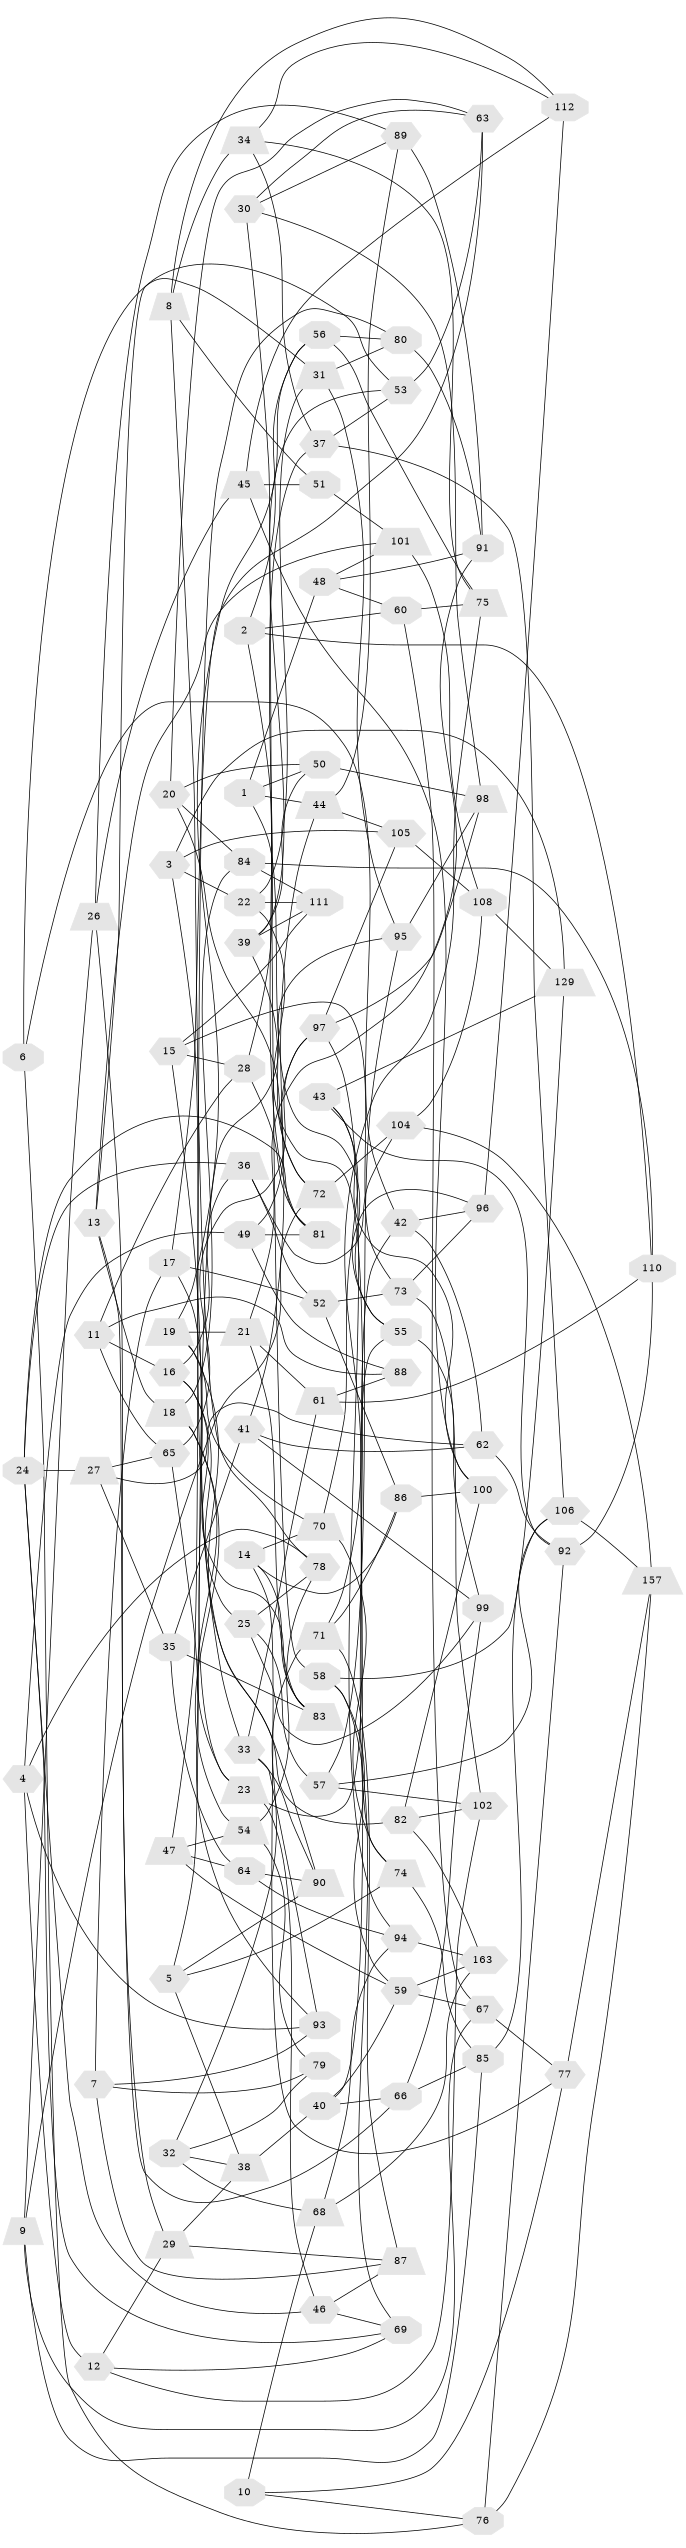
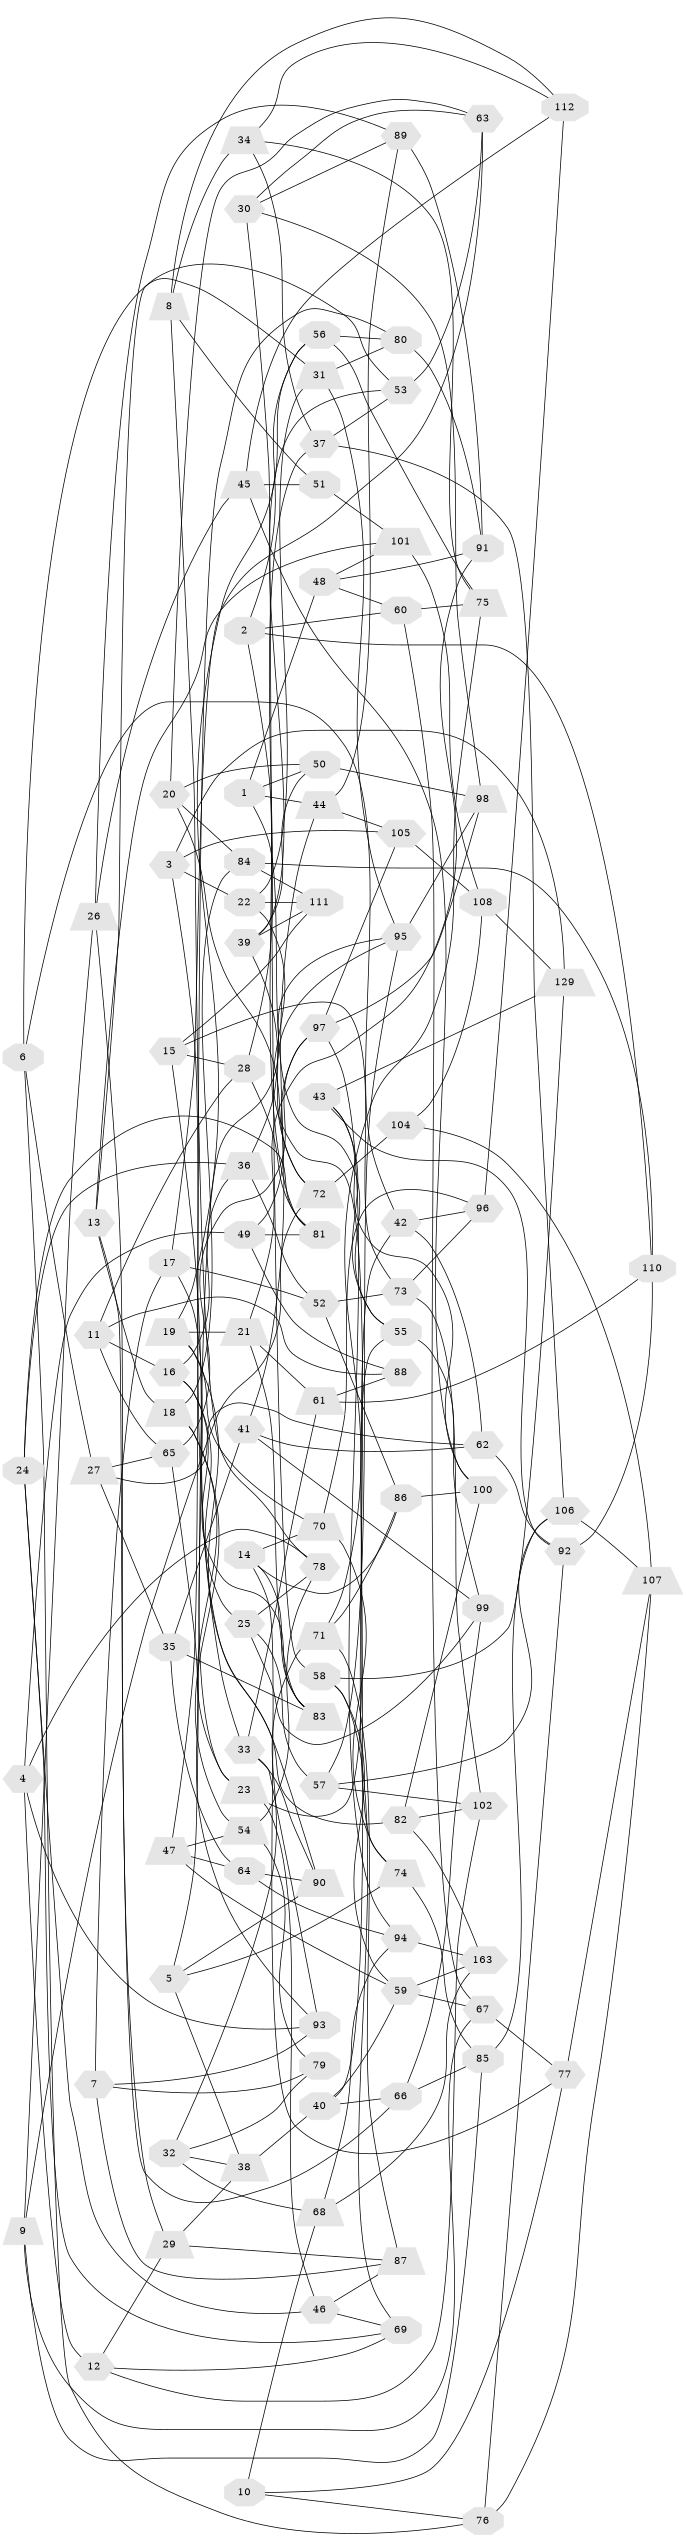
  graph {
    rankdir=LR
    node [color=gray90 shape=hexagon style=filled]
    1 [shape=octagon]
    44 [shape=trapezium]
    48 [shape=octagon]
    50 [shape=octagon]
    55 [shape=octagon]
    105
    89
    60 [shape=octagon]
    101 [shape=trapezium]
    91 [shape=octagon]
    98 [shape=trapezium]
    99 [shape=octagon]
    2 [shape=octagon]
    56 [shape=octagon]
    81 [shape=octagon]
    110 [shape=octagon]
    80 [shape=octagon]
    75 [shape=trapezium]
    67
    22 [shape=octagon]
    3
    90 [shape=trapezium]
    n23 [label=129 shape=trapezium]
    74 [shape=trapezium]
    31 [shape=trapezium]
    111 [shape=octagon]
    108 [shape=octagon]
    4
    12
    49 [shape=octagon]
    78
    93 [shape=octagon]
    29 [shape=trapezium]
    69 [shape=octagon]
    102
    88
    97
    5
    38 [shape=trapezium]
    95
    40 [shape=octagon]
    85 [shape=octagon]
    6 [shape=octagon]
    27 [shape=trapezium]
    42
    76 [shape=octagon]
    65
    35 [shape=octagon]
    62
    96
    92
-   107 [shape=trapezium label=157]
+   107 [shape=trapezium]
    7
    17 [shape=octagon]
    79 [shape=octagon]
    87 [shape=trapezium]
    23 [shape=trapezium]
    52
    63
    8 [shape=trapezium]
    34 [shape=trapezium]
    51 [shape=octagon]
    112 [shape=octagon]
    37
    9 [shape=trapezium]
    26 [shape=trapezium]
    72 [shape=trapezium]
    45 [shape=trapezium]
    77
    104
    106
    10 [shape=octagon]
    68 [shape=trapezium]
    94
    n75 [label=163]
    11
    16
    28 [shape=octagon]
    83 [shape=trapezium]
    25
    36 [shape=trapezium]
    18 [shape=trapezium]
    13
    53
    66 [shape=octagon]
    54 [shape=trapezium]
    84 [shape=octagon]
    14 [shape=octagon]
    70 [shape=trapezium]
    86 [shape=octagon]
    100
    15
    33
    73
    61 [shape=trapezium]
    57
    46
    19 [shape=trapezium]
    21 [shape=trapezium]
    82
    20
    24 [shape=octagon]
    41
    64 [shape=octagon]
    30
    58 [shape=octagon]
    59
    32 [shape=octagon]
    71 [shape=trapezium]
    39
    43 [shape=octagon]
    47 [shape=trapezium]
    1 -- 44
    1 -- 48
    1 -- 50
    1 -- 55
    44 -- 105
    44 -- 89
    48 -- 60
    48 -- 101
    48 -- 91
    50 -- 98
    55 -- 99
    105 -- 108
    89 -- 91
    60 -- 75
    60 -- 67
    101 -- 108
    2 -- 60
    2 -- 56
    2 -- 81
    2 -- 110
    56 -- 80
    56 -- 75
    80 -- 91
    67 -- 77
    22 -- 74
    22 -- 31
    22 -- 111
    3 -- 105
    3 -- 22
    3 -- 90
    3 -- n23
    74 -- 85
    31 -- 80
    31 -- 95
    108 -- n23
    4 -- 12
    4 -- 49
    4 -- 78
    4 -- 93
    12 -- 29
    12 -- 69
    12 -- 102
    49 -- 81
    49 -- 88
    49 -- 97
    29 -- 38
    29 -- 87
    97 -- 105
    97 -- 98
    97 -- 94
    5 -- 90
    5 -- 74
    5 -- 38
    5 -- 95
    38 -- 40
    95 -- 98
    40 -- 42
    40 -- 66
    40 -- 59
    85 -- 106
    6 -- 31
-   24 -- 27
+   6 -- 27
    6 -- 42
    6 -- 76
    27 -- 65
    27 -- 35
    27 -- 62
    42 -- 62
    42 -- 96
    76 -- 92
    76 -- 107
    65 -- 93
    65 -- 97
    35 -- 83
    35 -- 41
    35 -- 64
    62 -- 92
    96 -- 112
    92 -- 110
    7 -- 93
    7 -- 17
    7 -- 79
    7 -- 87
    17 -- 23
    17 -- 52
    17 -- 63
    23 -- 55
    23 -- 46
    52 -- 86
    52 -- 73
    8 -- 78
    8 -- 34
    8 -- 51
    8 -- 112
    34 -- 75
    34 -- 112
    34 -- 37
    51 -- 101
    37 -- 106
    37 -- 53
    9 -- 67
    9 -- 85
    9 -- 26
    9 -- 72
    26 -- 89
    26 -- 29
    26 -- 45
    72 -- 104
    45 -- 51
    45 -- 112
    45 -- 100
    77 -- 107
    104 -- 108
    104 -- 107
    106 -- 107
    10 -- 76
    10 -- 77
    10 -- 68
    68 -- 94
    68 -- n75
    94 -- n75
    11 -- 88
    11 -- 65
    11 -- 16
    11 -- 28
    16 -- 83
    16 -- 25
    16 -- 36
    28 -- 81
    28 -- 37
    25 -- 99
    25 -- 78
    25 -- 57
    36 -- 52
-   36 -- 104
+   36 -- 95
    18 -- 23
    18 -- 54
    18 -- 84
    13 -- 101
    13 -- 18
    13 -- 53
    13 -- 66
    53 -- 63
    66 -- 99
    66 -- 85
    54 -- 78
    54 -- 79
    84 -- 110
    84 -- 111
    14 -- 77
    14 -- 83
    14 -- 70
    14 -- 86
    70 -- 74
    70 -- 96
    86 -- 100
    15 -- 111
    15 -- 28
    15 -- 33
    15 -- 73
    33 -- 90
    33 -- 93
    33 -- 61
    73 -- 102
    73 -- 96
    61 -- 110
    61 -- 88
    57 -- 102
    57 -- 95
    57 -- 106
    46 -- 69
    46 -- 87
    19 -- 56
    19 -- 70
    19 -- 21
    19 -- 82
    21 -- 91
    21 -- 83
    21 -- 61
    82 -- 102
    82 -- n75
    82 -- 100
    20 -- 50
    20 -- 63
    20 -- 72
    20 -- 84
    24 -- 81
    24 -- 69
    24 -- 36
    24 -- 46
    41 -- 44
    41 -- 99
    41 -- 62
    64 -- 90
    64 -- 94
    30 -- 89
    30 -- 98
    30 -- 63
    30 -- 58
    58 -- n23
    58 -- 69
    58 -- 59
    59 -- 67
    59 -- n75
    32 -- 38
    32 -- 79
    32 -- 68
    32 -- 71
    71 -- 75
    71 -- 87
    71 -- 86
    39 -- 50
    39 -- 111
    39 -- 72
    39 -- 53
    43 -- 55
    43 -- n23
    43 -- 92
    43 -- 100
    47 -- 80
    47 -- 54
    47 -- 64
    47 -- 59
  }
